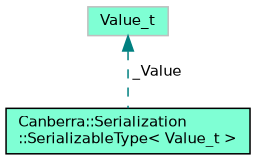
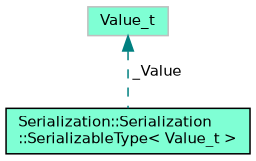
  digraph {
    node [fillcolor=aquamarine fontname=Helvetica fontsize=10 shape=record style=filled]
-   n1 [color=black fontcolor=black height=0.2 label="Canberra::Serialization\l::SerializableType\< Value_t \>" width=0.4]
+   n1 [color=black fontcolor=black height=0.2 label="Serialization::Serialization\l::SerializableType\< Value_t \>" width=0.4]
    n2 [color=grey75 height=0.2 label=Value_t width=0.4]
    n2 -> n1 [color=teal dir=back fontname=Helvetica fontsize=10 label=" _Value" labelfontname=Helvetica labelfontsize=10 style=dashed]
  }
